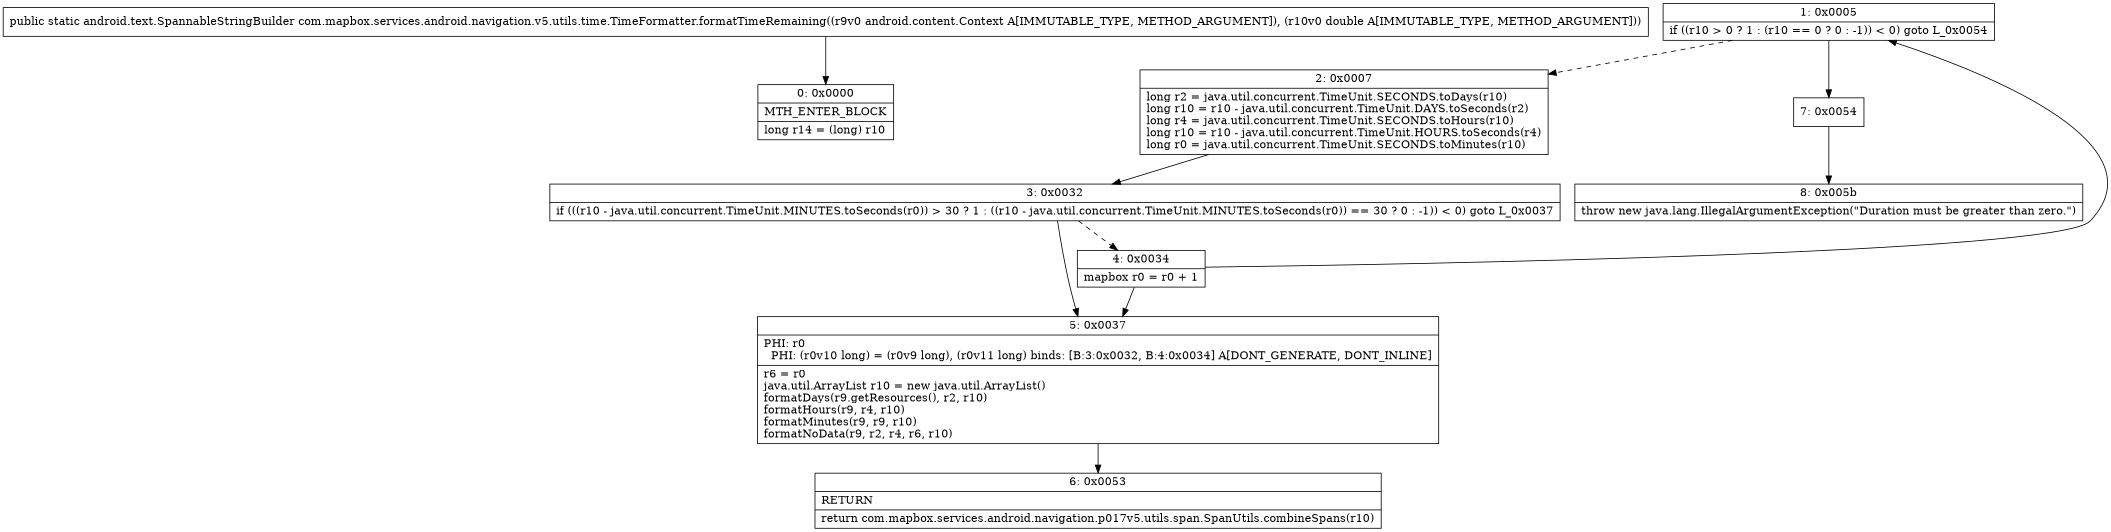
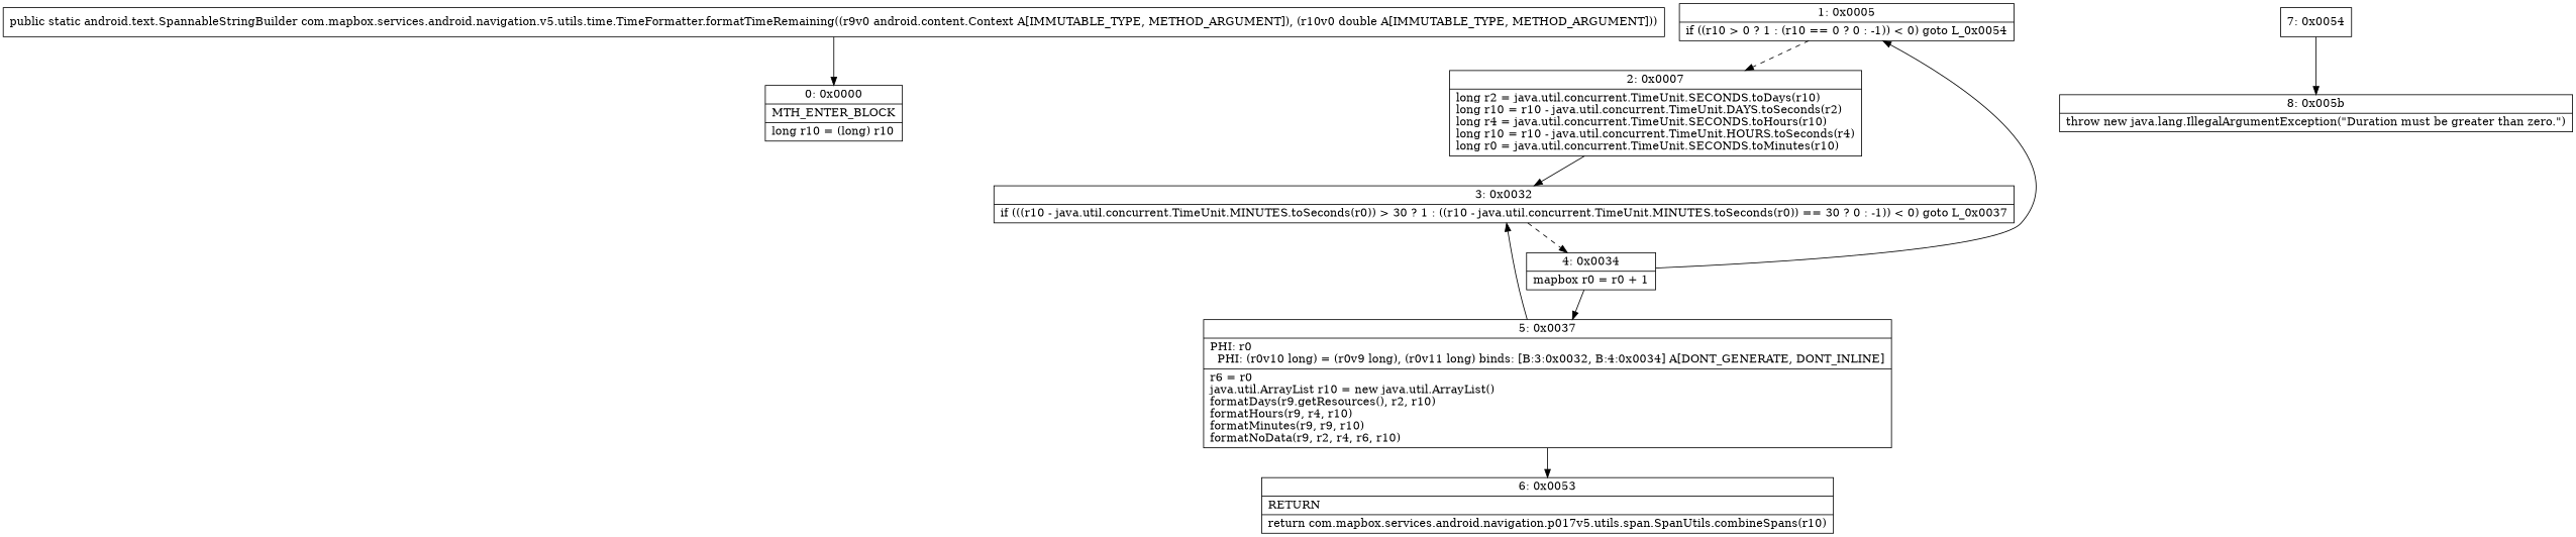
  digraph {
    node [shape=record]
-   n1 [label="{0\:\ 0x0000|MTH_ENTER_BLOCK\l|long r14 = (long) r10\l}"]
+   n1 [label="{0\:\ 0x0000|MTH_ENTER_BLOCK\l|long r10 = (long) r10\l}"]
    n2 [label="{1\:\ 0x0005|if ((r10 \> 0 ? 1 : (r10 == 0 ? 0 : \-1)) \< 0) goto L_0x0054\l}"]
    n3 [label="{2\:\ 0x0007|long r2 = java.util.concurrent.TimeUnit.SECONDS.toDays(r10)\llong r10 = r10 \- java.util.concurrent.TimeUnit.DAYS.toSeconds(r2)\llong r4 = java.util.concurrent.TimeUnit.SECONDS.toHours(r10)\llong r10 = r10 \- java.util.concurrent.TimeUnit.HOURS.toSeconds(r4)\llong r0 = java.util.concurrent.TimeUnit.SECONDS.toMinutes(r10)\l}"]
    n4 [label="{7\:\ 0x0054}"]
    n5 [label="{3\:\ 0x0032|if (((r10 \- java.util.concurrent.TimeUnit.MINUTES.toSeconds(r0)) \> 30 ? 1 : ((r10 \- java.util.concurrent.TimeUnit.MINUTES.toSeconds(r0)) == 30 ? 0 : \-1)) \< 0) goto L_0x0037\l}"]
    n6 [label="{8\:\ 0x005b|throw new java.lang.IllegalArgumentException(\"Duration must be greater than zero.\")\l}"]
    n7 [label="{4\:\ 0x0034|mapbox r0 = r0 + 1\l}"]
    n8 [label="{5\:\ 0x0037|PHI: r0 \l  PHI: (r0v10 long) = (r0v9 long), (r0v11 long) binds: [B:3:0x0032, B:4:0x0034] A[DONT_GENERATE, DONT_INLINE]\l|r6 = r0\ljava.util.ArrayList r10 = new java.util.ArrayList()\lformatDays(r9.getResources(), r2, r10)\lformatHours(r9, r4, r10)\lformatMinutes(r9, r9, r10)\lformatNoData(r9, r2, r4, r6, r10)\l}"]
    n9 [label="{6\:\ 0x0053|RETURN\l|return com.mapbox.services.android.navigation.p017v5.utils.span.SpanUtils.combineSpans(r10)\l}"]
    n10 [label="{public static android.text.SpannableStringBuilder com.mapbox.services.android.navigation.v5.utils.time.TimeFormatter.formatTimeRemaining((r9v0 android.content.Context A[IMMUTABLE_TYPE, METHOD_ARGUMENT]), (r10v0 double A[IMMUTABLE_TYPE, METHOD_ARGUMENT])) }"]
    n2 -> n3 [style=dashed]
-   n2 -> n4
    n3 -> n5
    n4 -> n6
    n5 -> n7 [style=dashed]
-   n5 -> n8
+   n8 -> n5
    n7 -> n2
    n7 -> n8
    n8 -> n9
    n10 -> n1
  }
